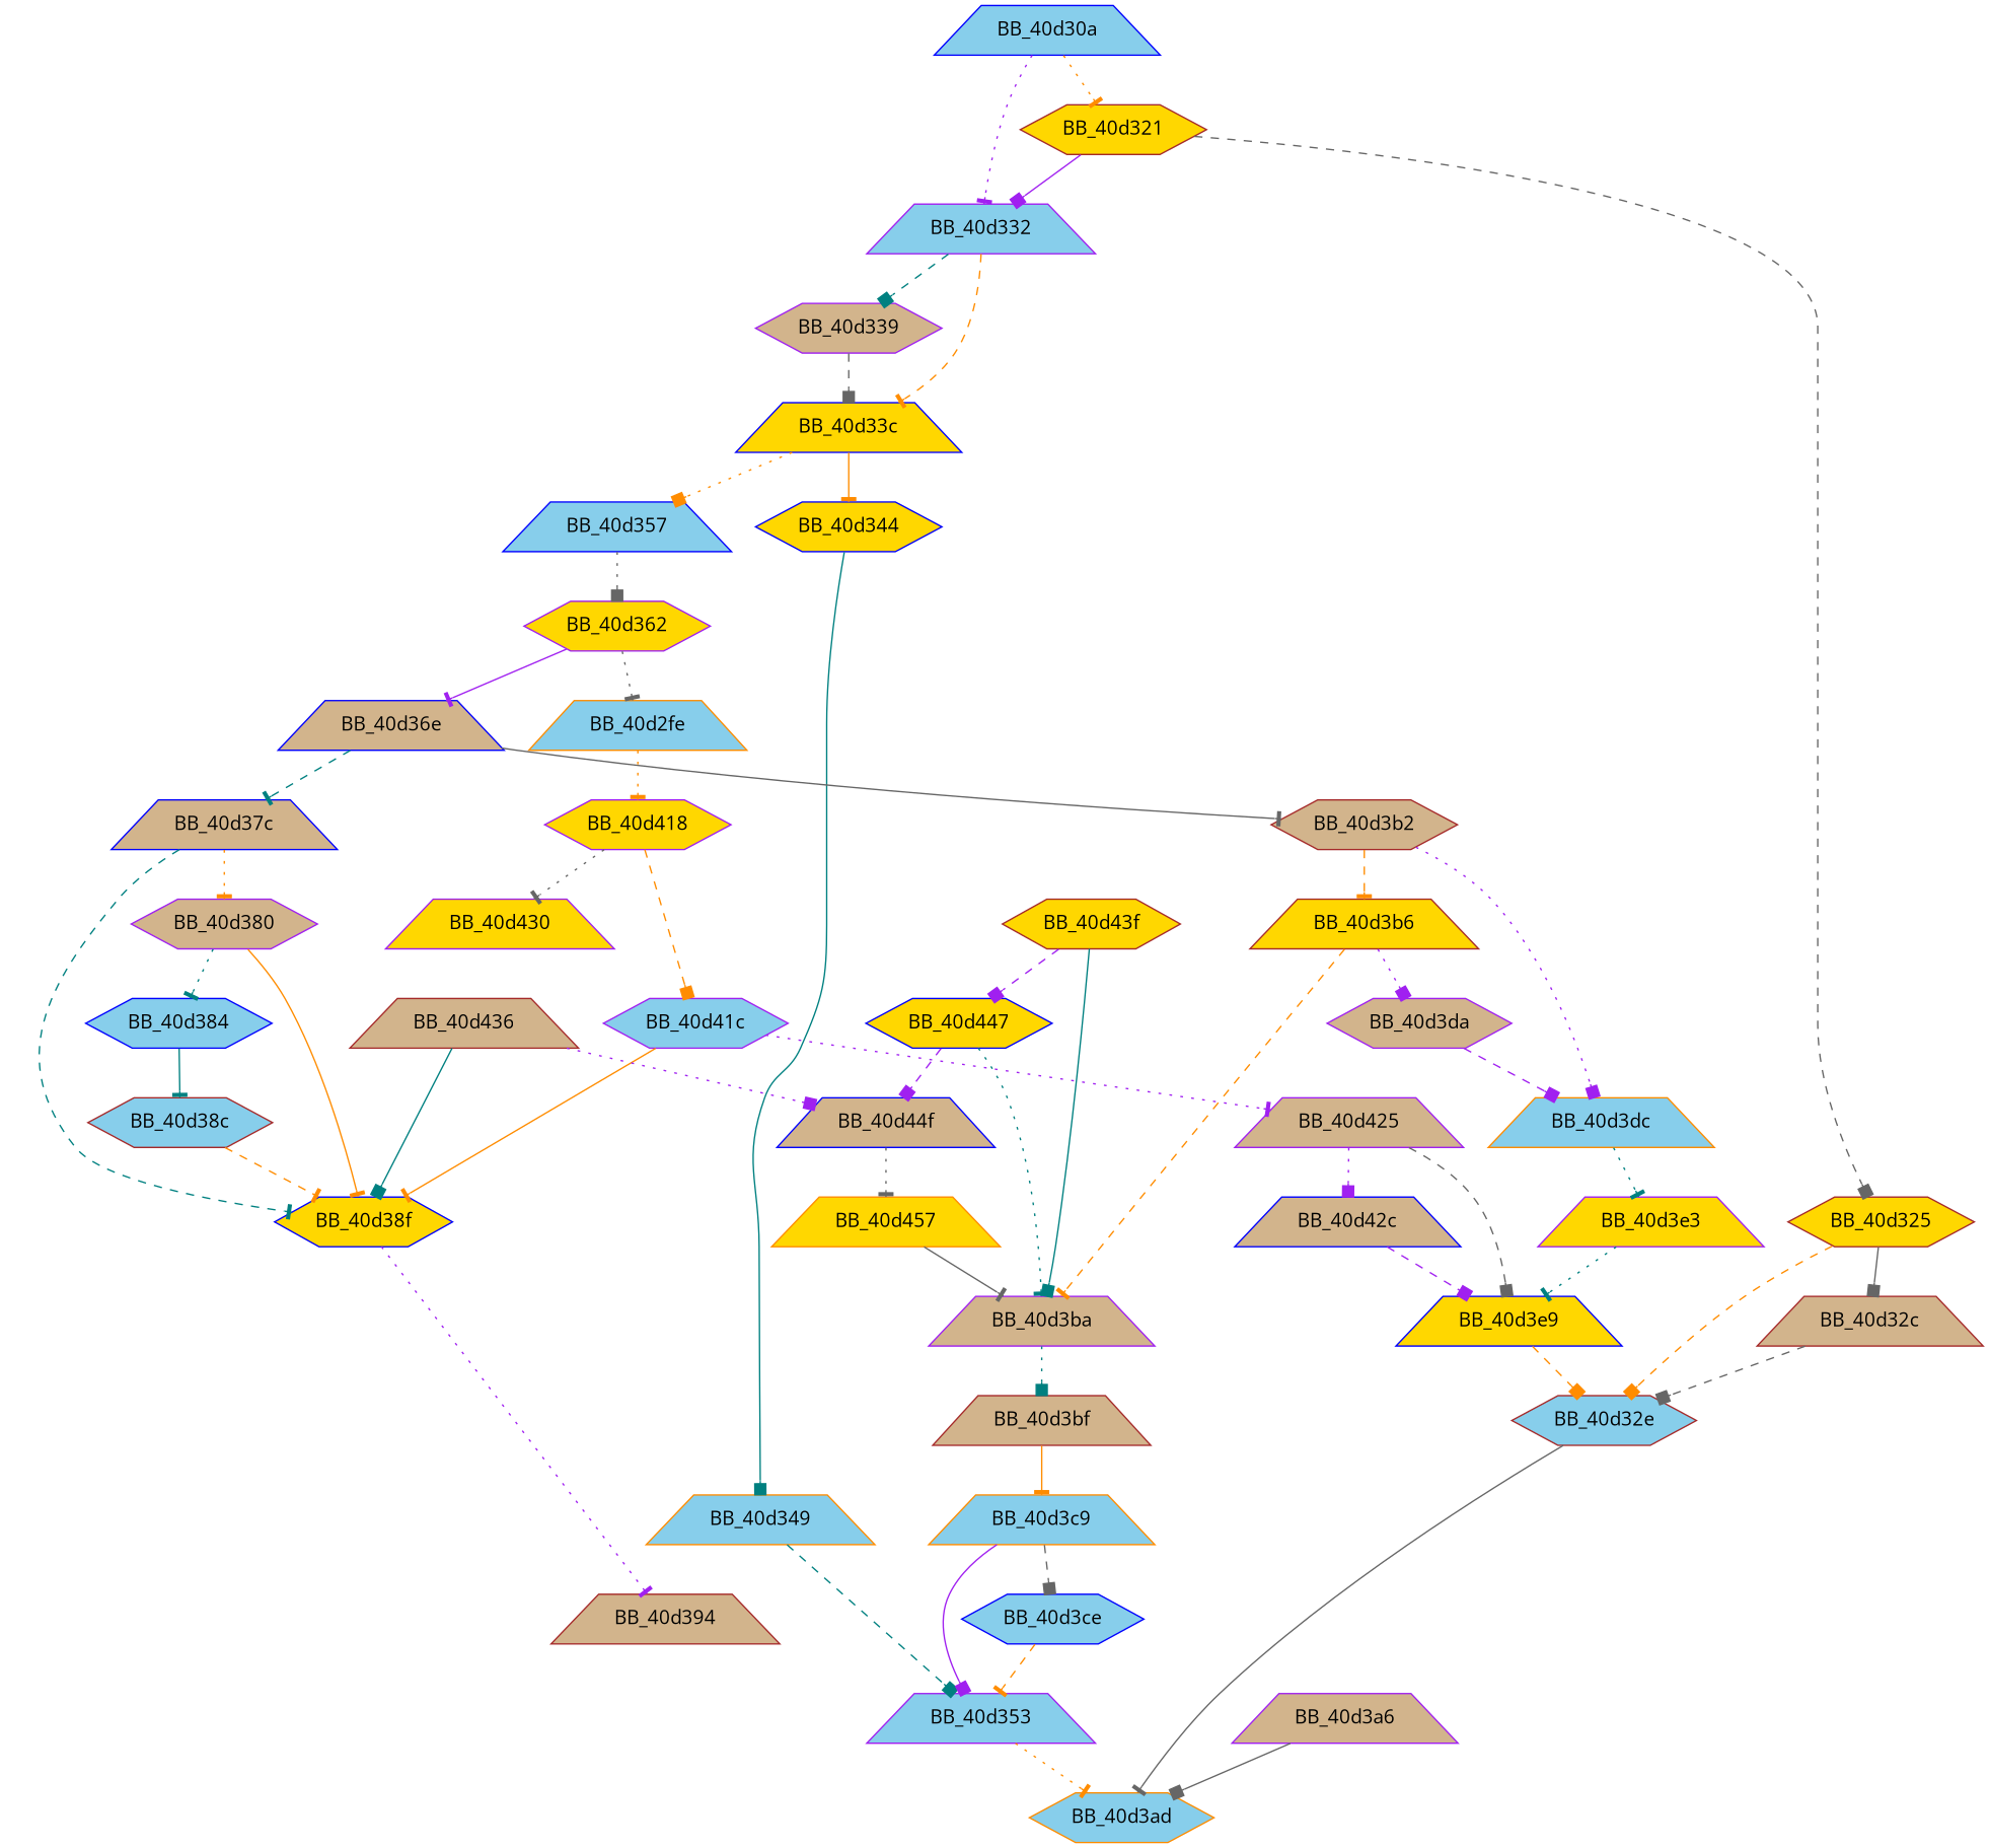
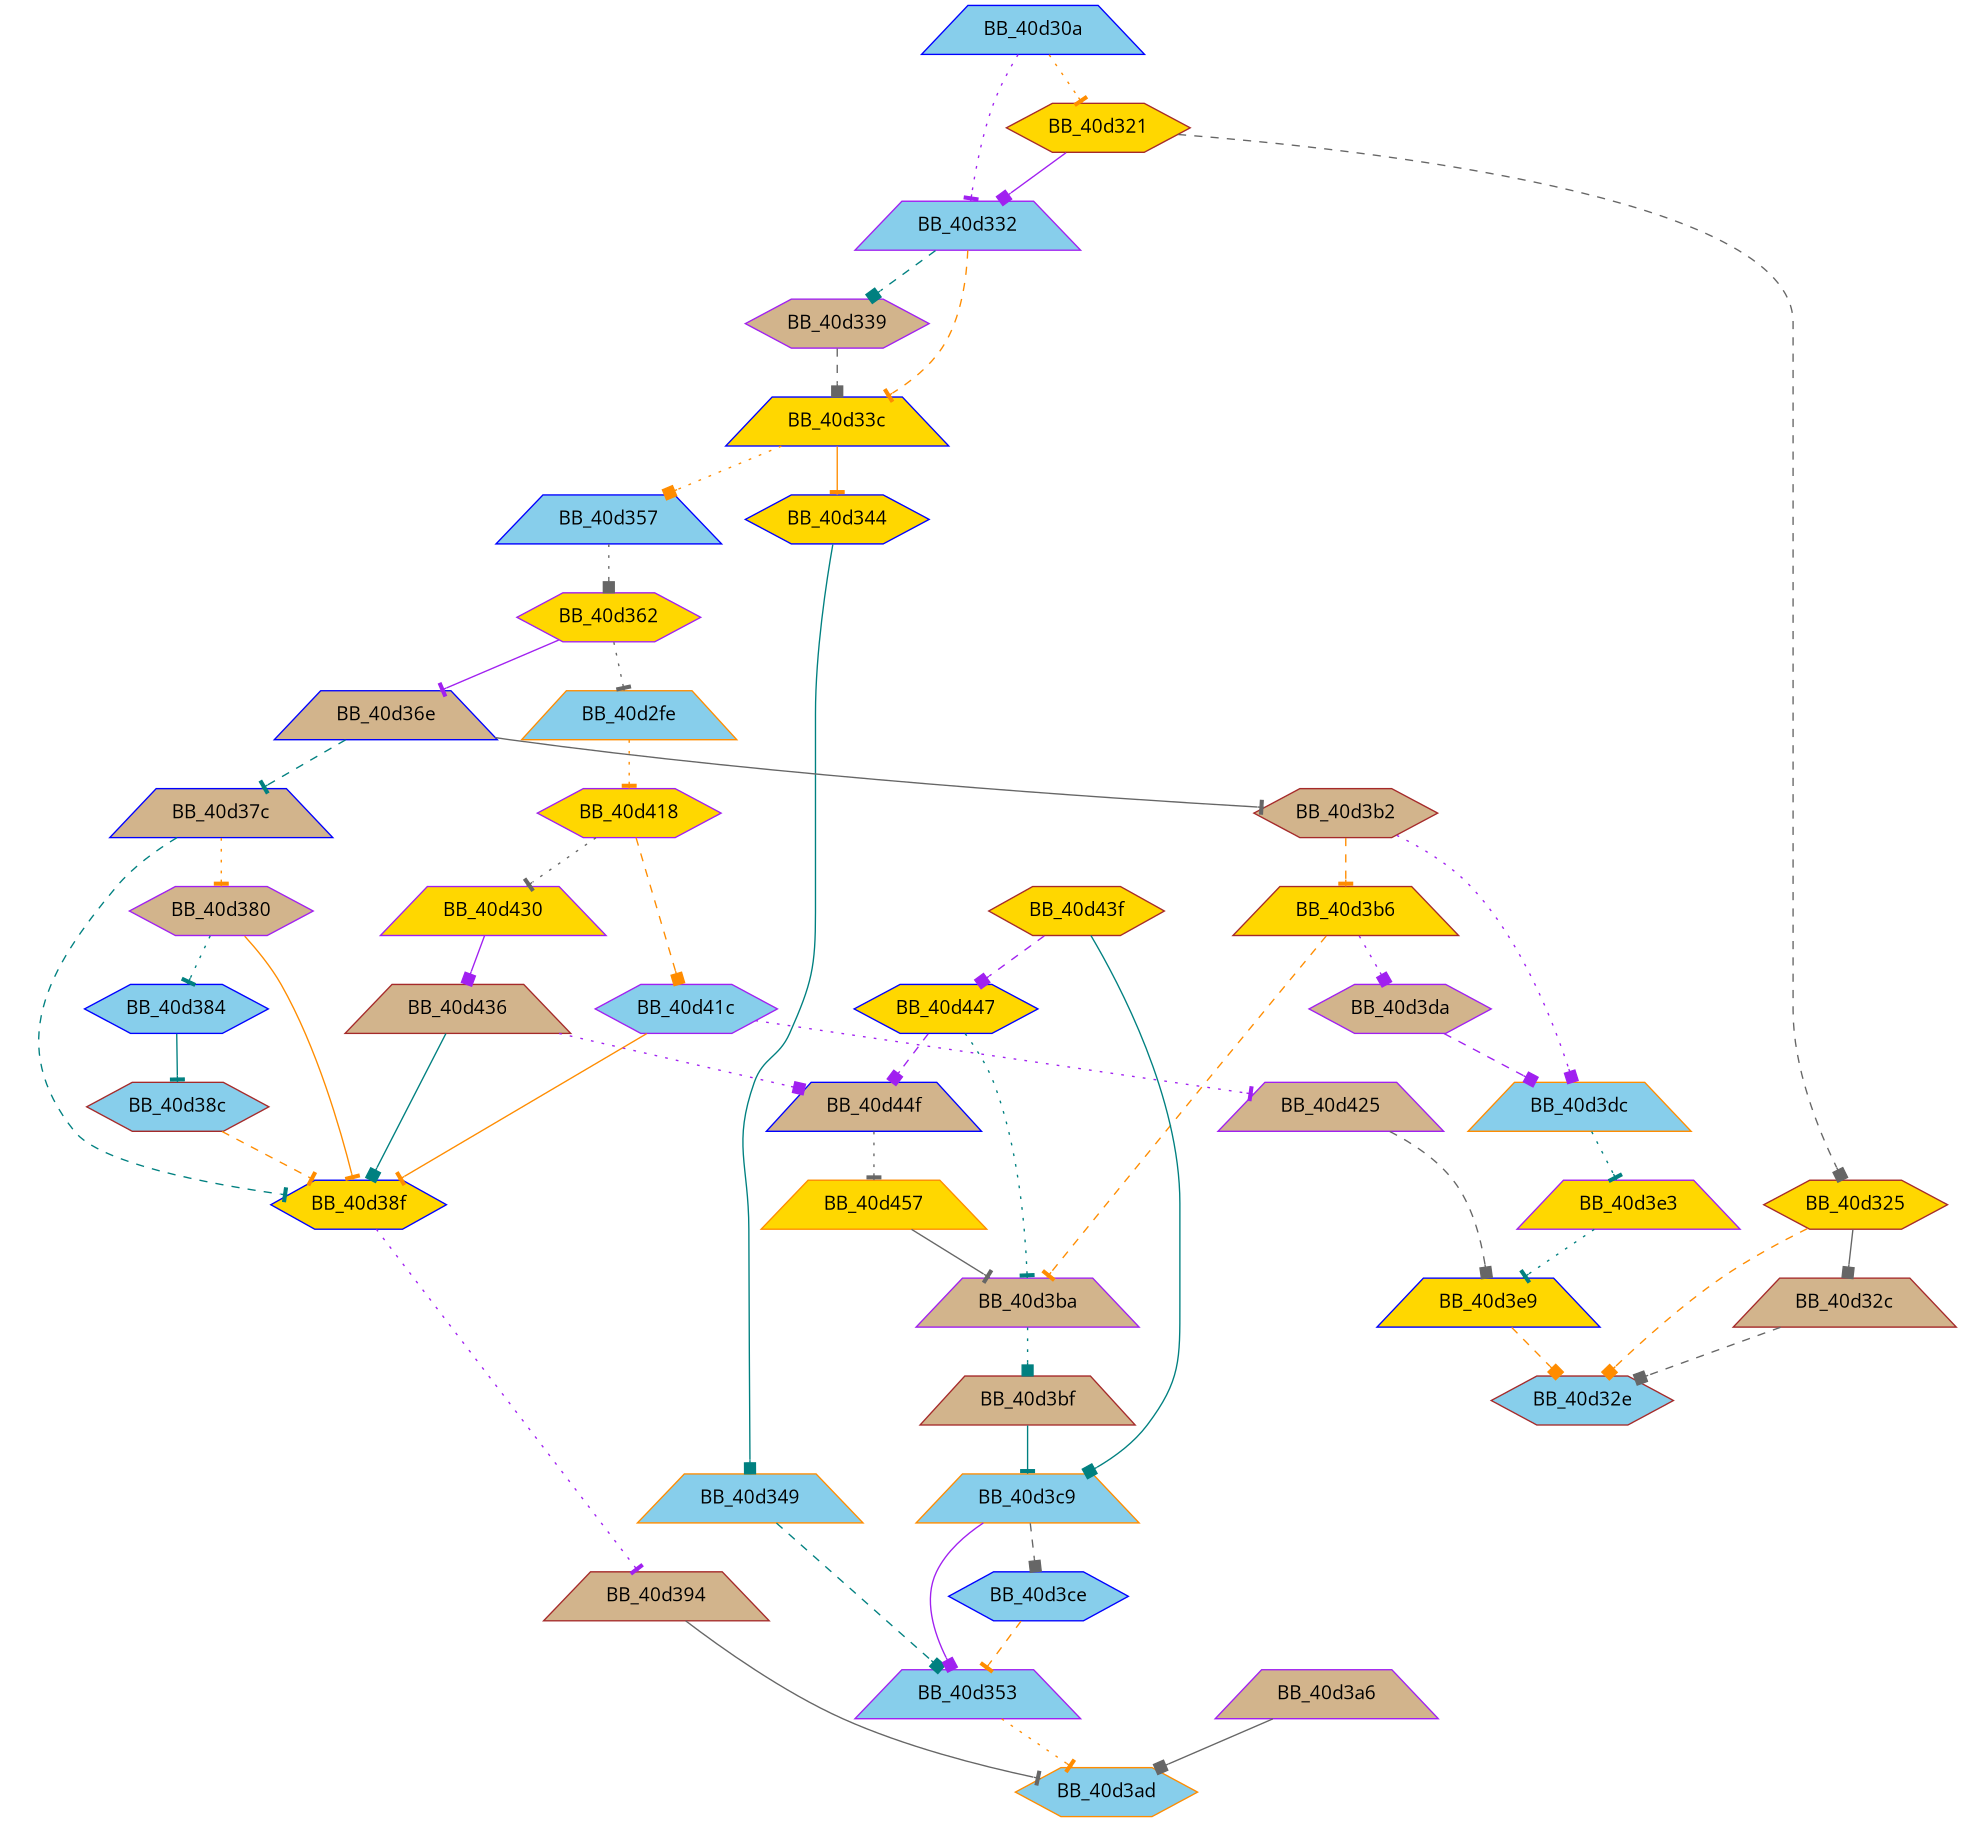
  digraph {
    fontname="Open Sans"
    node [color=blue fillcolor=tan fontname="Open Sans" shape=trapezium style=filled]
    edge [arrowhead=tee color=darkorange fontname="Open Sans" style=dotted]
    BB_40d30a [fillcolor=skyblue]
    BB_40d321 [color=brown fillcolor=gold shape=hexagon]
    BB_40d332 [color=purple fillcolor=skyblue]
    BB_40d325 [color=brown fillcolor=gold shape=hexagon]
    BB_40d339 [color=purple shape=hexagon]
    BB_40d33c [fillcolor=gold]
    BB_40d32c [color=brown]
    BB_40d32e [color=brown fillcolor=skyblue shape=hexagon]
    BB_40d344 [fillcolor=gold shape=hexagon]
    BB_40d357 [fillcolor=skyblue]
    BB_40d3ad [color=darkorange fillcolor=skyblue shape=hexagon]
    BB_40d349 [color=darkorange fillcolor=skyblue]
    BB_40d362 [color=purple fillcolor=gold shape=hexagon]
    BB_40d353 [color=purple fillcolor=skyblue]
    BB_40d36e
    n16 [color=darkorange fillcolor=skyblue label=BB_40d2fe]
    BB_40d37c
    BB_40d3b2 [color=brown shape=hexagon]
    BB_40d418 [color=purple fillcolor=gold shape=hexagon]
    BB_40d380 [color=purple shape=hexagon]
    BB_40d38f [fillcolor=gold shape=hexagon]
    BB_40d3b6 [color=brown fillcolor=gold]
    BB_40d3dc [color=darkorange fillcolor=skyblue]
    BB_40d41c [color=purple fillcolor=skyblue shape=hexagon]
    BB_40d430 [color=purple fillcolor=gold]
    BB_40d384 [fillcolor=skyblue shape=hexagon]
    BB_40d394 [color=brown]
    BB_40d3ba [color=purple]
    BB_40d3da [color=purple shape=hexagon]
    BB_40d3e3 [color=purple fillcolor=gold]
    BB_40d38c [color=brown fillcolor=skyblue shape=hexagon]
    BB_40d3a6 [color=purple]
    BB_40d3bf [color=brown]
    BB_40d3e9 [fillcolor=gold]
    BB_40d3c9 [color=darkorange fillcolor=skyblue]
    BB_40d3ce [fillcolor=skyblue shape=hexagon]
    BB_40d425 [color=purple]
    BB_40d436 [color=brown]
-   BB_40d42c
    BB_40d44f
    BB_40d43f [color=brown fillcolor=gold shape=hexagon]
    BB_40d447 [fillcolor=gold shape=hexagon]
    BB_40d457 [color=darkorange fillcolor=gold]
    BB_40d30a -> BB_40d321
    BB_40d30a -> BB_40d332 [color=purple]
    BB_40d321 -> BB_40d332 [arrowhead=box color=purple style=solid]
    BB_40d321 -> BB_40d325 [arrowhead=box color=gray40 style=dashed]
    BB_40d332 -> BB_40d339 [arrowhead=box color=teal style=dashed]
    BB_40d332 -> BB_40d33c [style=dashed]
    BB_40d325 -> BB_40d32c [arrowhead=box color=gray40 style=solid]
    BB_40d325 -> BB_40d32e [arrowhead=box style=dashed]
    BB_40d339 -> BB_40d33c [arrowhead=box color=gray40 style=dashed]
    BB_40d33c -> BB_40d344 [style=solid]
    BB_40d33c -> BB_40d357 [arrowhead=box]
    BB_40d32c -> BB_40d32e [arrowhead=box color=gray40 style=dashed]
-   BB_40d32e -> BB_40d3ad [color=gray40 style=solid]
+   BB_40d394 -> BB_40d3ad [color=gray40 style=solid]
    BB_40d344 -> BB_40d349 [arrowhead=box color=teal style=solid]
    BB_40d357 -> BB_40d362 [arrowhead=box color=gray40]
    BB_40d349 -> BB_40d353 [arrowhead=box color=teal style=dashed]
    BB_40d362 -> BB_40d36e [color=purple style=solid]
    BB_40d362 -> n16 [color=gray40]
    BB_40d353 -> BB_40d3ad
    BB_40d36e -> BB_40d37c [color=teal style=dashed]
    BB_40d36e -> BB_40d3b2 [color=gray40 style=solid]
    n16 -> BB_40d418
    BB_40d37c -> BB_40d380
    BB_40d37c -> BB_40d38f [color=teal style=dashed]
    BB_40d3b2 -> BB_40d3b6 [style=dashed]
    BB_40d3b2 -> BB_40d3dc [arrowhead=box color=purple]
    BB_40d418 -> BB_40d41c [arrowhead=box style=dashed]
    BB_40d418 -> BB_40d430 [color=gray40]
    BB_40d380 -> BB_40d38f [style=solid]
    BB_40d380 -> BB_40d384 [color=teal]
    BB_40d38f -> BB_40d394 [color=purple]
    BB_40d3b6 -> BB_40d3ba [style=dashed]
    BB_40d3b6 -> BB_40d3da [arrowhead=box color=purple]
    BB_40d3dc -> BB_40d3e3 [color=teal]
    BB_40d41c -> BB_40d38f [style=solid]
    BB_40d41c -> BB_40d425 [color=purple]
+   BB_40d430 -> BB_40d436 [arrowhead=box color=purple style=solid]
    BB_40d384 -> BB_40d38c [color=teal style=solid]
    BB_40d3ba -> BB_40d3bf [arrowhead=box color=teal]
    BB_40d3da -> BB_40d3dc [arrowhead=box color=purple style=dashed]
    BB_40d3e3 -> BB_40d3e9 [color=teal]
    BB_40d38c -> BB_40d38f [style=dashed]
    BB_40d3a6 -> BB_40d3ad [arrowhead=box color=gray40 style=solid]
-   BB_40d3bf -> BB_40d3c9 [style=solid]
+   BB_40d3bf -> BB_40d3c9 [color=teal style=solid]
    BB_40d3e9 -> BB_40d32e [arrowhead=box style=dashed]
    BB_40d3c9 -> BB_40d353 [arrowhead=box color=purple style=solid]
    BB_40d3c9 -> BB_40d3ce [arrowhead=box color=gray40 style=dashed]
    BB_40d3ce -> BB_40d353 [style=dashed]
    BB_40d425 -> BB_40d3e9 [arrowhead=box color=gray40 style=dashed]
-   BB_40d425 -> BB_40d42c [arrowhead=box color=purple]
    BB_40d436 -> BB_40d38f [arrowhead=box color=teal style=solid]
    BB_40d436 -> BB_40d44f [arrowhead=box color=purple]
-   BB_40d42c -> BB_40d3e9 [arrowhead=box color=purple style=dashed]
    BB_40d44f -> BB_40d457 [color=gray40]
-   BB_40d43f -> BB_40d3ba [arrowhead=box color=teal style=solid]
+   BB_40d43f -> BB_40d3c9 [arrowhead=box color=teal style=solid]
    BB_40d43f -> BB_40d447 [arrowhead=box color=purple style=dashed]
    BB_40d447 -> BB_40d3ba [color=teal]
    BB_40d447 -> BB_40d44f [arrowhead=box color=purple style=dashed]
    BB_40d457 -> BB_40d3ba [color=gray40 style=solid]
  }
